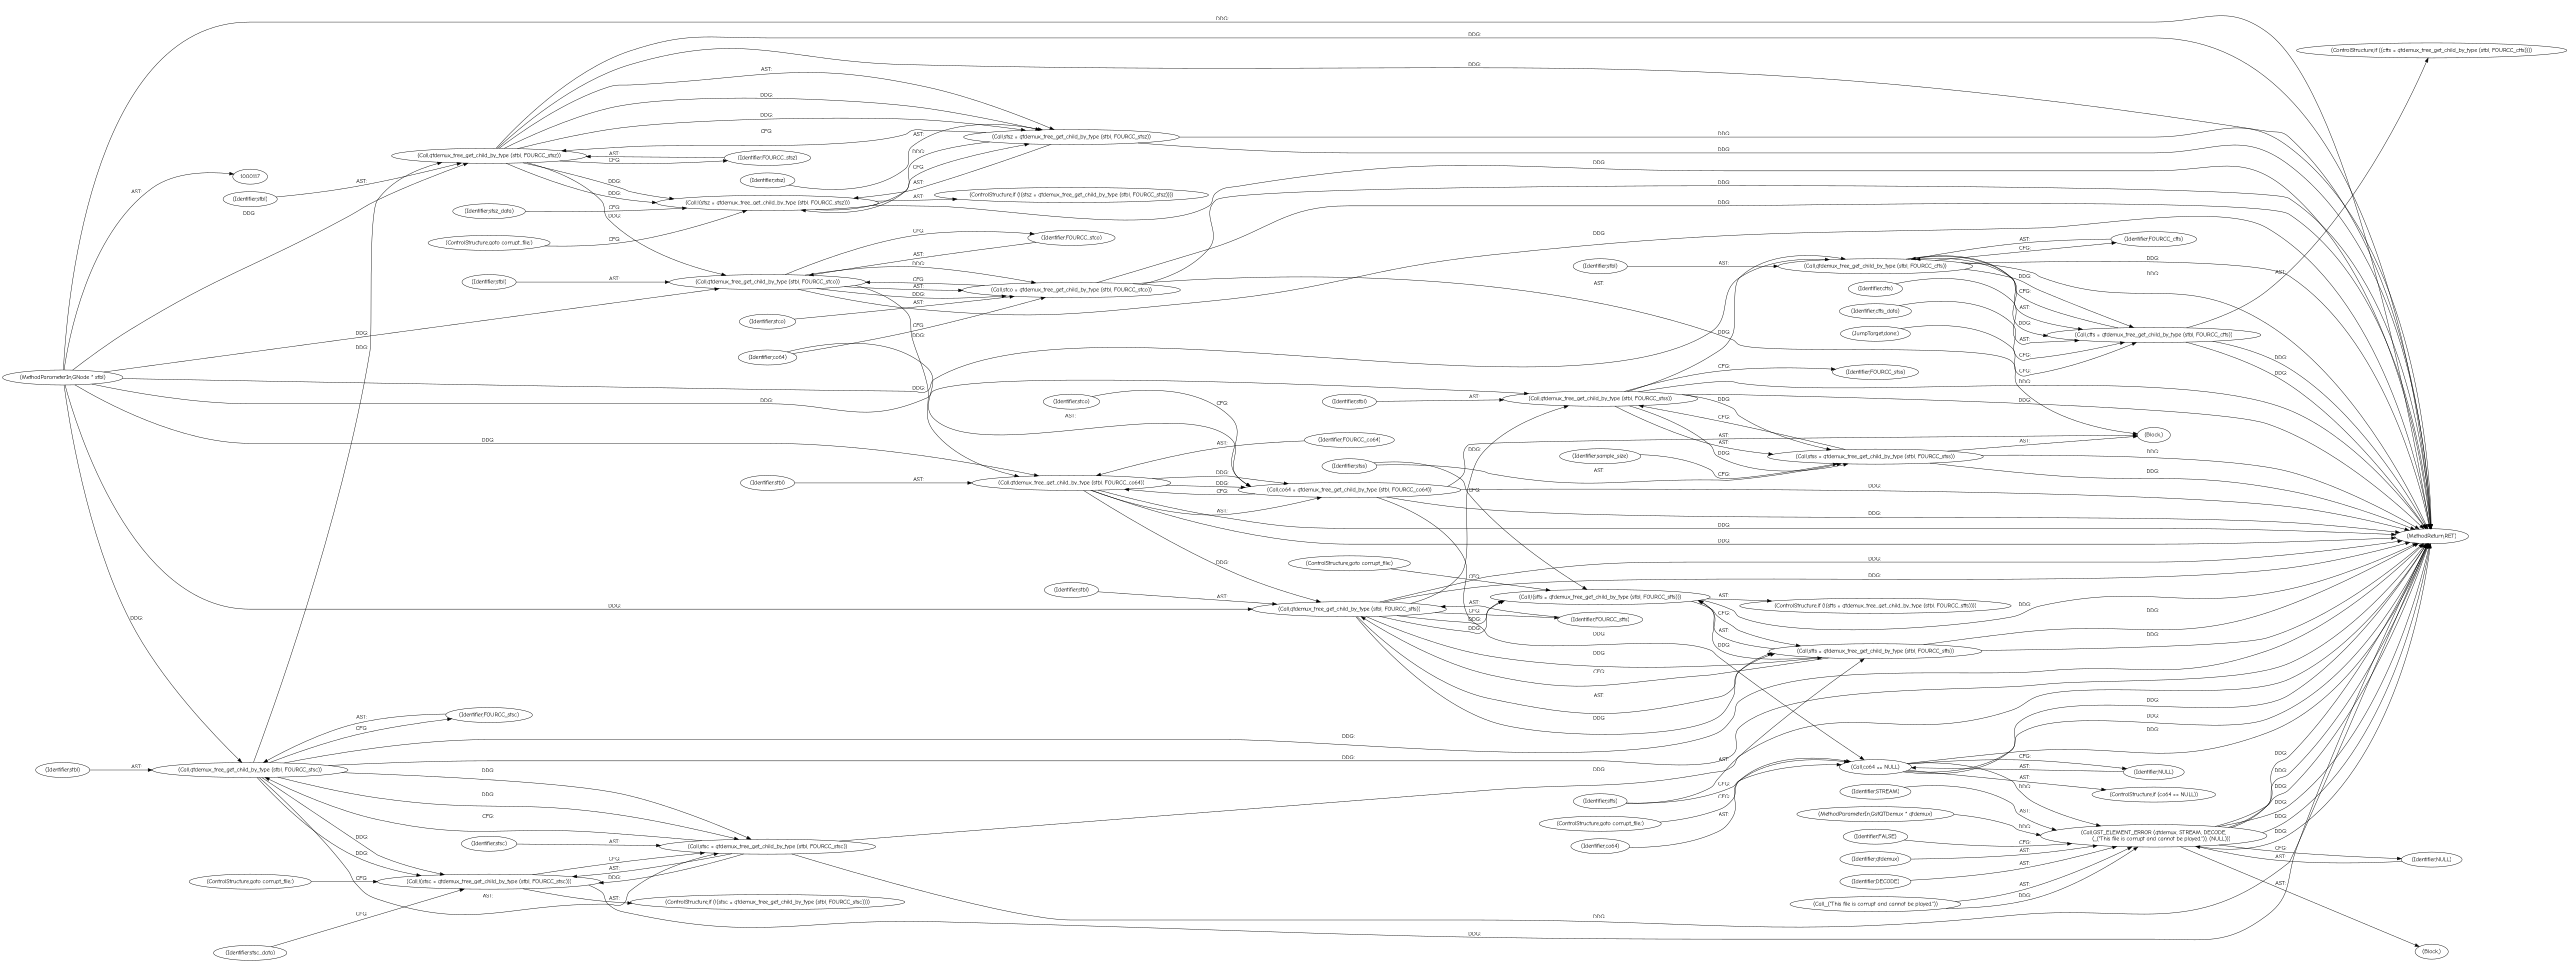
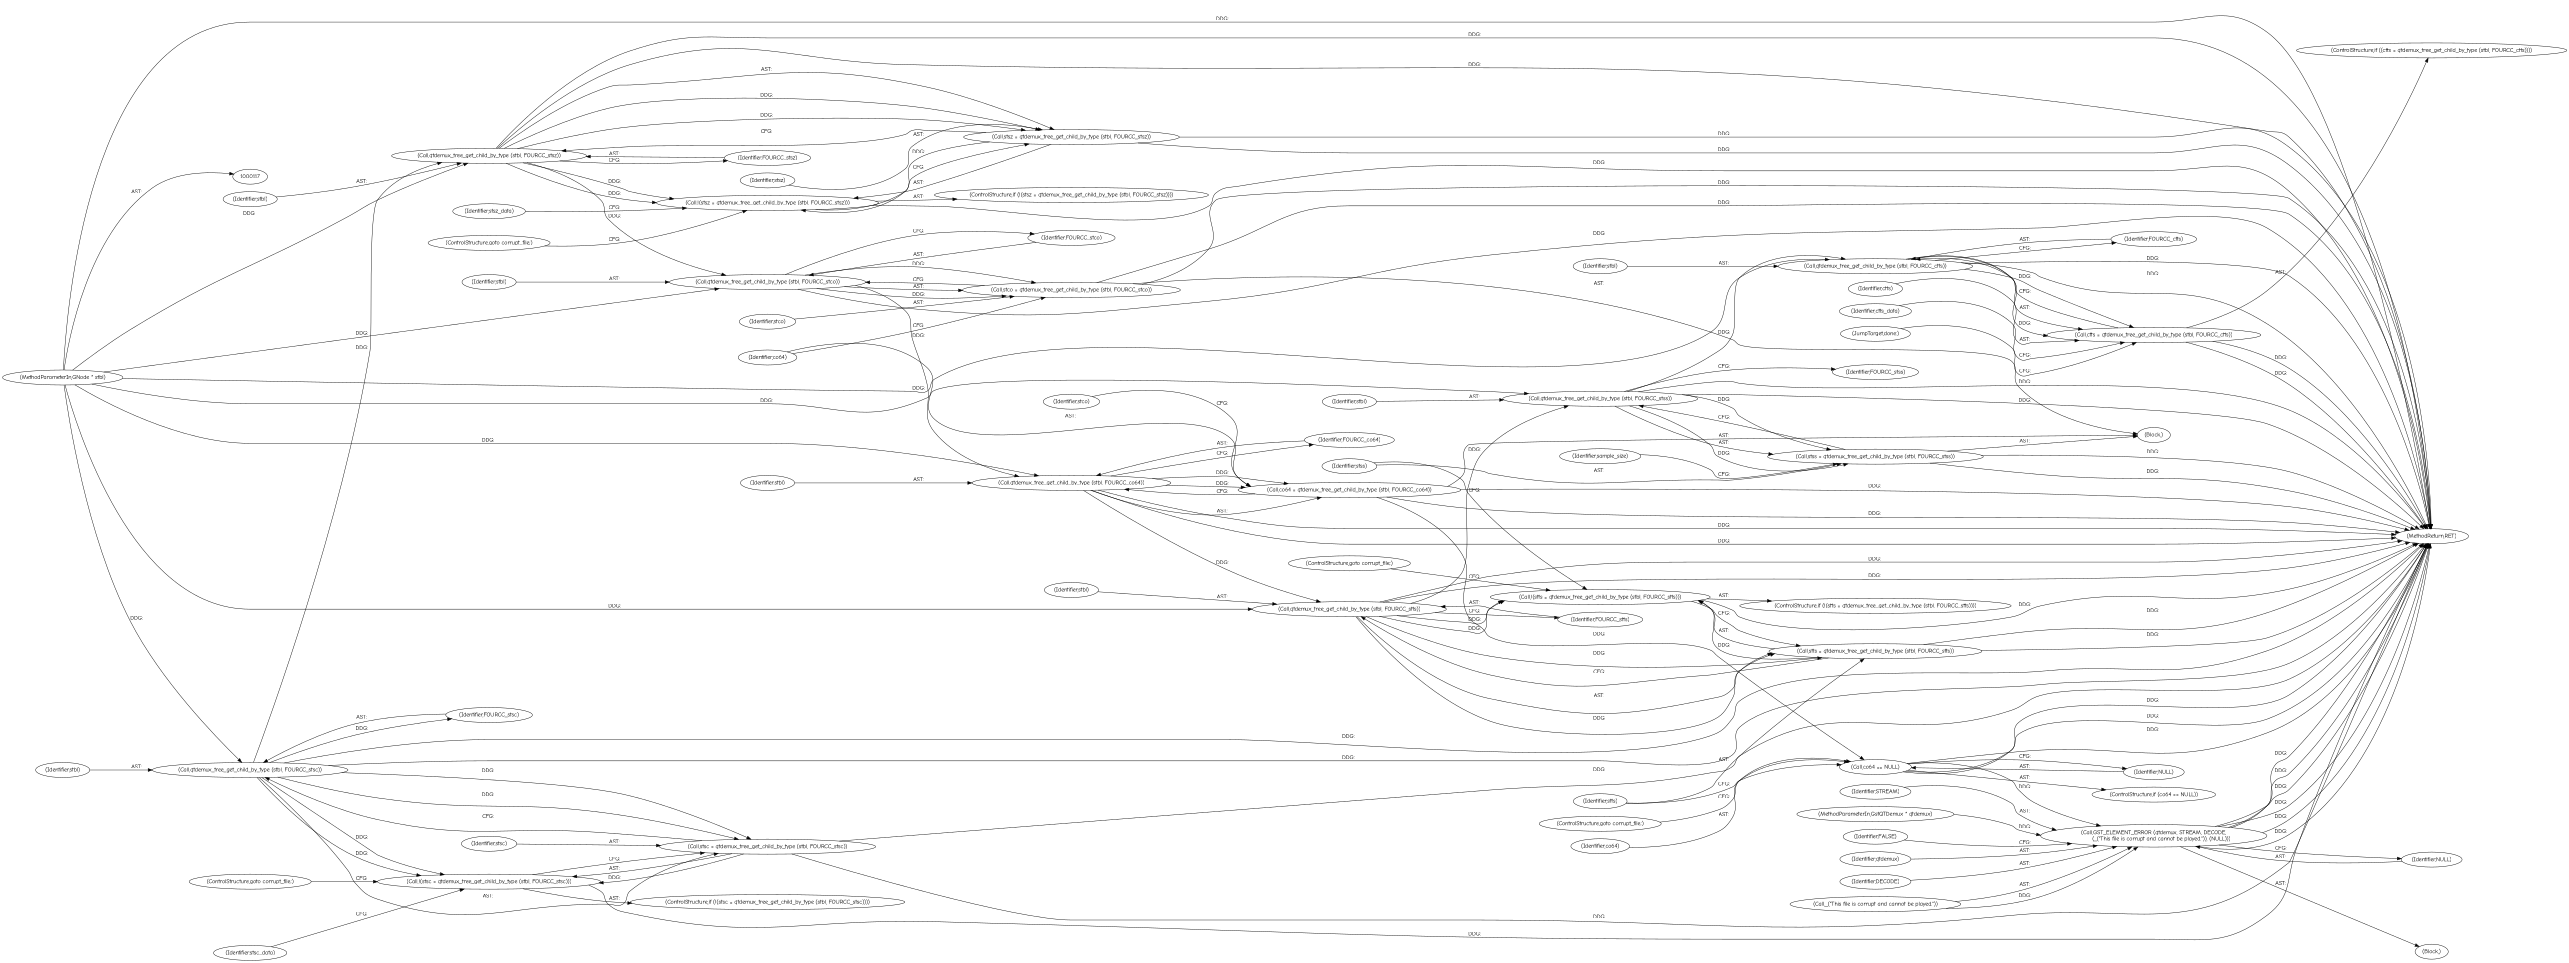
  digraph {
    fontname="Comic Neue"
    rankdir=LR
    node [fontname="Comic Neue"]
    edge [fontname="Comic Neue"]
    n1 [label="(MethodParameterIn,GNode * stbl)"]
    n2 [label="(Call,qtdemux_tree_get_child_by_type (stbl, FOURCC_stsc))"]
    n3 [label="(Call,qtdemux_tree_get_child_by_type (stbl, FOURCC_stsz))"]
    n4 [label="(Call,qtdemux_tree_get_child_by_type (stbl, FOURCC_stco))"]
    n5 [label="(Call,qtdemux_tree_get_child_by_type (stbl, FOURCC_co64))"]
    n6 [label="(Call,qtdemux_tree_get_child_by_type (stbl, FOURCC_stts))"]
    n7 [label="(Call,qtdemux_tree_get_child_by_type (stbl, FOURCC_stss))"]
    n8 [label="(Call,qtdemux_tree_get_child_by_type (stbl, FOURCC_ctts))"]
    n9 [label="(MethodReturn,RET)"]
    1000117
    n11 [label="(Call,!(stsc = qtdemux_tree_get_child_by_type (stbl, FOURCC_stsc)))"]
    n12 [label="(Call,stsc = qtdemux_tree_get_child_by_type (stbl, FOURCC_stsc))"]
    n13 [label="(Identifier,FOURCC_stsc)"]
    n14 [label="(Call,!(stsz = qtdemux_tree_get_child_by_type (stbl, FOURCC_stsz)))"]
    n15 [label="(Call,stsz = qtdemux_tree_get_child_by_type (stbl, FOURCC_stsz))"]
    n16 [label="(Identifier,FOURCC_stsz)"]
    n17 [label="(Call,stco = qtdemux_tree_get_child_by_type (stbl, FOURCC_stco))"]
    n18 [label="(Identifier,FOURCC_stco)"]
    n19 [label="(Call,co64 = qtdemux_tree_get_child_by_type (stbl, FOURCC_co64))"]
    n20 [label="(Identifier,FOURCC_co64)"]
    n21 [label="(Call,!(stts = qtdemux_tree_get_child_by_type (stbl, FOURCC_stts)))"]
    n22 [label="(Call,stts = qtdemux_tree_get_child_by_type (stbl, FOURCC_stts))"]
    n23 [label="(Identifier,FOURCC_stts)"]
    n24 [label="(Call,stss = qtdemux_tree_get_child_by_type (stbl, FOURCC_stss))"]
    n25 [label="(Identifier,FOURCC_stss)"]
    n26 [label="(Call,ctts = qtdemux_tree_get_child_by_type (stbl, FOURCC_ctts))"]
    n27 [label="(Identifier,FOURCC_ctts)"]
    n28 [label="(ControlStructure,if (!(stsc = qtdemux_tree_get_child_by_type (stbl, FOURCC_stsc))))"]
    n29 [label="(ControlStructure,if (!(stsz = qtdemux_tree_get_child_by_type (stbl, FOURCC_stsz))))"]
    n30 [label="(Block,)"]
    n31 [label="(Call,co64 == NULL)"]
    n32 [label="(Call,GST_ELEMENT_ERROR (qtdemux, STREAM, DECODE,\n        (_(\"This file is corrupt and cannot be played.\")), (NULL)))"]
    n33 [label="(Identifier,NULL)"]
    n34 [label="(ControlStructure,if (co64 == NULL))"]
    n35 [label="(Identifier,NULL)"]
    n36 [label="(Block,)"]
    n37 [label="(ControlStructure,if (!(stts = qtdemux_tree_get_child_by_type (stbl, FOURCC_stts))))"]
    n38 [label="(ControlStructure,if ((ctts = qtdemux_tree_get_child_by_type (stbl, FOURCC_ctts))))"]
    n39 [label="(Identifier,ctts_data)"]
    n40 [label="(Identifier,sample_size)"]
    n41 [label="(Identifier,stbl)"]
    n42 [label="(Identifier,stsz)"]
    n43 [label="(Identifier,co64)"]
    n44 [label="(JumpTarget,done:)"]
    n45 [label="(Identifier,FALSE)"]
    n46 [label="(Identifier,stco)"]
    n47 [label="(Identifier,stsz_data)"]
    n48 [label="(ControlStructure,goto corrupt_file;)"]
    n49 [label="(Identifier,qtdemux)"]
    n50 [label="(Identifier,DECODE)"]
    n51 [label="(Identifier,stsc)"]
    n52 [label="(Identifier,stss)"]
    n53 [label="(Identifier,stbl)"]
    n54 [label="(Identifier,stbl)"]
    n55 [label="(Identifier,ctts)"]
    n56 [label="(Identifier,stbl)"]
    n57 [label="(Identifier,co64)"]
    n58 [label="(Identifier,stsc_data)"]
    n59 [label="(ControlStructure,goto corrupt_file;)"]
    n60 [label="(Call,_(\"This file is corrupt and cannot be played.\"))"]
    n61 [label="(Identifier,stbl)"]
    n62 [label="(Identifier,stbl)"]
    n63 [label="(Identifier,stco)"]
    n64 [label="(Identifier,stts)"]
    n65 [label="(Identifier,stbl)"]
    n66 [label="(ControlStructure,goto corrupt_file;)"]
    n67 [label="(ControlStructure,goto corrupt_file;)"]
    n68 [label="(Identifier,STREAM)"]
    n69 [label="(MethodParameterIn,GstQTDemux * qtdemux)"]
    n1 -> n2 [label="DDG: "]
    n1 -> n3 [label="DDG: "]
    n1 -> n4 [label="DDG: "]
    n1 -> n5 [label="DDG: "]
    n1 -> n6 [label="DDG: "]
    n1 -> n7 [label="DDG: "]
    n1 -> n8 [label="DDG: "]
    n1 -> n9 [label="DDG: "]
    n1 -> 1000117 [label="AST: "]
    n2 -> n3 [label="DDG: "]
    n2 -> n9 [label="DDG: "]
    n2 -> n9 [label="DDG: "]
    n2 -> n11 [label="DDG: "]
    n2 -> n11 [label="DDG: "]
    n2 -> n12 [label="AST: "]
    n2 -> n12 [label="DDG: "]
    n2 -> n12 [label="DDG: "]
-   n2 -> n13 [label="CFG: "]
+   n2 -> n13 [label="DDG: "]
    n3 -> n4 [label="DDG: "]
    n3 -> n9 [label="DDG: "]
    n3 -> n9 [label="DDG: "]
    n3 -> n14 [label="DDG: "]
    n3 -> n14 [label="DDG: "]
    n3 -> n15 [label="AST: "]
    n3 -> n15 [label="DDG: "]
    n3 -> n15 [label="DDG: "]
    n3 -> n16 [label="CFG: "]
    n4 -> n5 [label="DDG: "]
    n4 -> n9 [label="DDG: "]
    n4 -> n17 [label="AST: "]
    n4 -> n17 [label="DDG: "]
    n4 -> n17 [label="DDG: "]
    n4 -> n18 [label="CFG: "]
    n5 -> n6 [label="DDG: "]
    n5 -> n9 [label="DDG: "]
    n5 -> n9 [label="DDG: "]
    n5 -> n19 [label="AST: "]
    n5 -> n19 [label="DDG: "]
    n5 -> n19 [label="DDG: "]
+   n5 -> n20 [label="CFG: "]
    n6 -> n7 [label="DDG: "]
    n6 -> n9 [label="DDG: "]
    n6 -> n9 [label="DDG: "]
    n6 -> n21 [label="DDG: "]
    n6 -> n21 [label="DDG: "]
    n6 -> n22 [label="AST: "]
    n6 -> n22 [label="DDG: "]
    n6 -> n22 [label="DDG: "]
    n6 -> n23 [label="CFG: "]
    n7 -> n8 [label="DDG: "]
    n7 -> n9 [label="DDG: "]
    n7 -> n9 [label="DDG: "]
    n7 -> n24 [label="AST: "]
    n7 -> n24 [label="DDG: "]
    n7 -> n24 [label="DDG: "]
    n7 -> n25 [label="CFG: "]
    n8 -> n9 [label="DDG: "]
    n8 -> n9 [label="DDG: "]
    n8 -> n26 [label="AST: "]
    n8 -> n26 [label="DDG: "]
    n8 -> n26 [label="DDG: "]
    n8 -> n27 [label="CFG: "]
    n11 -> n9 [label="DDG: "]
    n11 -> n12 [label="CFG: "]
    n11 -> n28 [label="AST: "]
    n12 -> n2 [label="CFG: "]
    n12 -> n9 [label="DDG: "]
    n12 -> n9 [label="DDG: "]
    n12 -> n11 [label="AST: "]
    n12 -> n11 [label="DDG: "]
    n13 -> n2 [label="AST: "]
    n14 -> n9 [label="DDG: "]
    n14 -> n15 [label="CFG: "]
    n14 -> n29 [label="AST: "]
    n15 -> n3 [label="CFG: "]
    n15 -> n9 [label="DDG: "]
    n15 -> n9 [label="DDG: "]
    n15 -> n14 [label="AST: "]
    n15 -> n14 [label="DDG: "]
    n16 -> n3 [label="AST: "]
    n17 -> n4 [label="CFG: "]
    n17 -> n9 [label="DDG: "]
    n17 -> n9 [label="DDG: "]
    n17 -> n30 [label="AST: "]
    n18 -> n4 [label="AST: "]
    n19 -> n5 [label="CFG: "]
    n19 -> n9 [label="DDG: "]
    n19 -> n9 [label="DDG: "]
    n19 -> n30 [label="AST: "]
    n19 -> n31 [label="DDG: "]
    n20 -> n5 [label="AST: "]
    n21 -> n9 [label="DDG: "]
    n21 -> n22 [label="CFG: "]
    n21 -> n37 [label="AST: "]
    n22 -> n6 [label="CFG: "]
    n22 -> n9 [label="DDG: "]
    n22 -> n9 [label="DDG: "]
    n22 -> n21 [label="AST: "]
    n22 -> n21 [label="DDG: "]
    n23 -> n6 [label="AST: "]
    n24 -> n7 [label="CFG: "]
    n24 -> n9 [label="DDG: "]
    n24 -> n9 [label="DDG: "]
    n24 -> n30 [label="AST: "]
    n26 -> n8 [label="CFG: "]
    n26 -> n9 [label="DDG: "]
    n26 -> n9 [label="DDG: "]
    n26 -> n38 [label="AST: "]
    n27 -> n8 [label="AST: "]
    n31 -> n9 [label="DDG: "]
    n31 -> n9 [label="DDG: "]
    n31 -> n9 [label="DDG: "]
    n31 -> n32 [label="DDG: "]
    n31 -> n33 [label="CFG: "]
    n31 -> n34 [label="AST: "]
    n32 -> n9 [label="DDG: "]
    n32 -> n9 [label="DDG: "]
    n32 -> n9 [label="DDG: "]
    n32 -> n9 [label="DDG: "]
    n32 -> n9 [label="DDG: "]
    n32 -> n9 [label="DDG: "]
    n32 -> n35 [label="CFG: "]
    n32 -> n36 [label="AST: "]
    n33 -> n31 [label="AST: "]
    n35 -> n32 [label="AST: "]
    n39 -> n26 [label="CFG: "]
    n40 -> n24 [label="CFG: "]
    n41 -> n2 [label="AST: "]
    n42 -> n15 [label="AST: "]
    n43 -> n31 [label="AST: "]
    n44 -> n26 [label="CFG: "]
    n45 -> n32 [label="CFG: "]
    n46 -> n17 [label="AST: "]
    n47 -> n14 [label="CFG: "]
    n48 -> n31 [label="CFG: "]
    n49 -> n32 [label="AST: "]
    n50 -> n32 [label="AST: "]
    n51 -> n12 [label="AST: "]
    n52 -> n21 [label="CFG: "]
    n52 -> n24 [label="AST: "]
    n53 -> n7 [label="AST: "]
    n54 -> n3 [label="AST: "]
    n55 -> n26 [label="AST: "]
    n56 -> n8 [label="AST: "]
    n57 -> n17 [label="CFG: "]
    n57 -> n19 [label="AST: "]
    n58 -> n11 [label="CFG: "]
    n59 -> n14 [label="CFG: "]
    n60 -> n32 [label="AST: "]
    n60 -> n32 [label="DDG: "]
    n61 -> n6 [label="AST: "]
    n62 -> n4 [label="AST: "]
    n63 -> n19 [label="CFG: "]
    n64 -> n22 [label="AST: "]
    n64 -> n31 [label="CFG: "]
    n65 -> n5 [label="AST: "]
    n66 -> n21 [label="CFG: "]
    n67 -> n11 [label="CFG: "]
    n68 -> n32 [label="AST: "]
    n69 -> n32 [label="DDG: "]
  }
